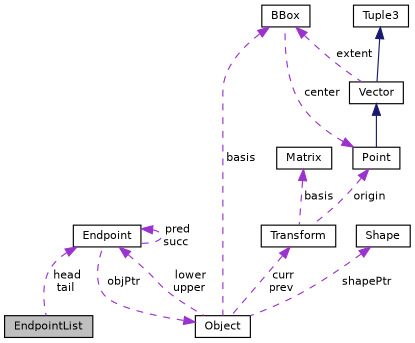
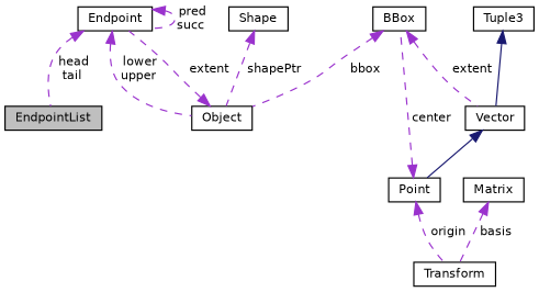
  digraph {
    node [color=black fillcolor=white fontname=Helvetica fontsize=10 shape=record style=filled]
    edge [color=darkorchid3 dir=back fontname=Helvetica fontsize=10 labelfontname=Helvetica labelfontsize=10 style=dashed]
    n1 [fillcolor=grey75 fontcolor=black height=0.2 label=EndpointList width=0.4]
    n2 [height=0.2 label=Endpoint width=0.4]
    n3 [height=0.2 label=Object width=0.4]
    n4 [height=0.2 label=BBox width=0.4]
    n5 [height=0.2 label=Vector width=0.4]
    n6 [height=0.2 label=Point width=0.4]
    n7 [height=0.2 label=Transform width=0.4]
    n8 [height=0.2 label=Tuple3 width=0.4]
    n9 [height=0.2 label=Matrix width=0.4]
    n10 [height=0.2 label=Shape width=0.4]
    n2 -> n1 [label=" head\ntail"]
    n2 -> n2 [label=" pred\nsucc"]
    n2 -> n3 [label=" lower\nupper"]
-   n3 -> n2 [label=" objPtr"]
-   n4 -> n3 [label=" basis"]
+   n3 -> n2 [label=" extent"]
+   n4 -> n3 [label=" bbox"]
    n4 -> n5 [label=" extent"]
    n5 -> n6 [color=midnightblue style=solid]
    n6 -> n4 [label=" center"]
    n6 -> n7 [label=" origin"]
-   n7 -> n3 [label=" curr\nprev"]
    n8 -> n5 [color=midnightblue style=solid]
    n9 -> n7 [label=" basis"]
    n10 -> n3 [label=" shapePtr"]
  }
